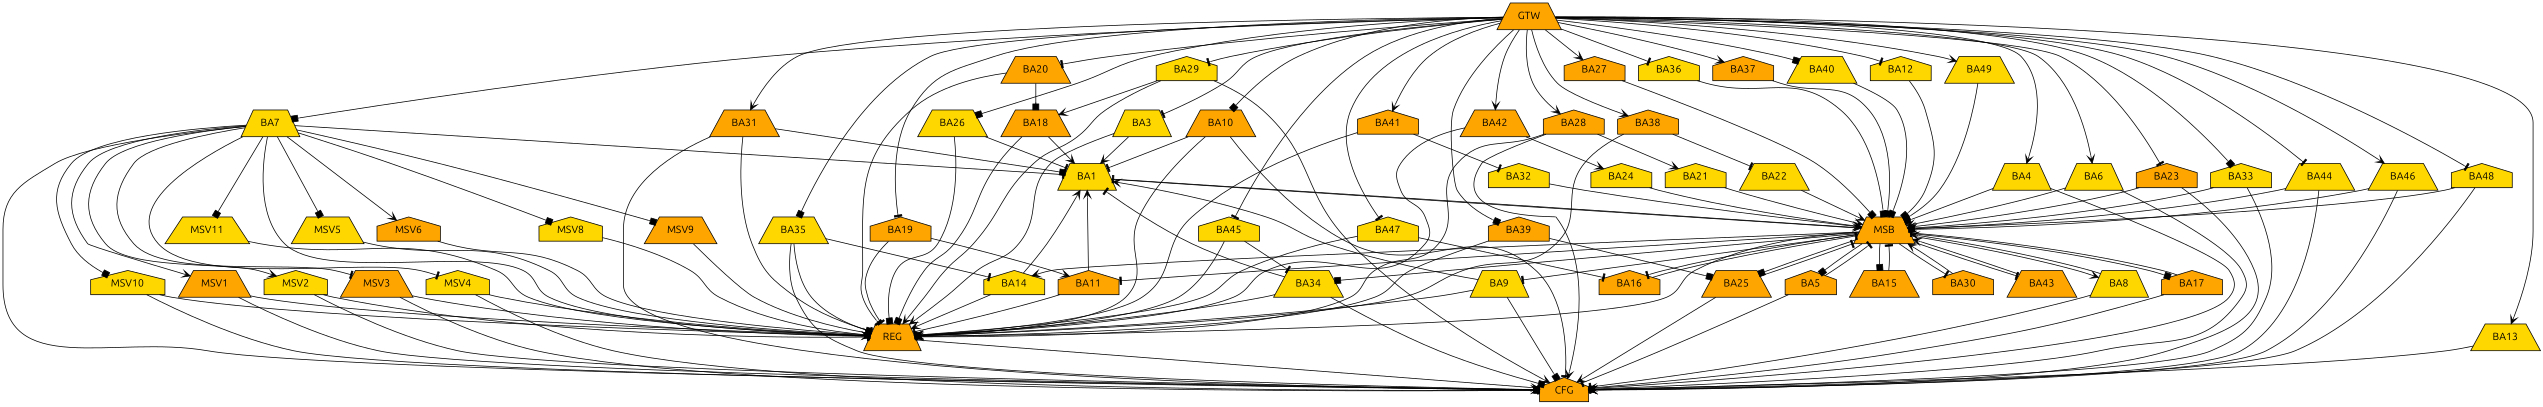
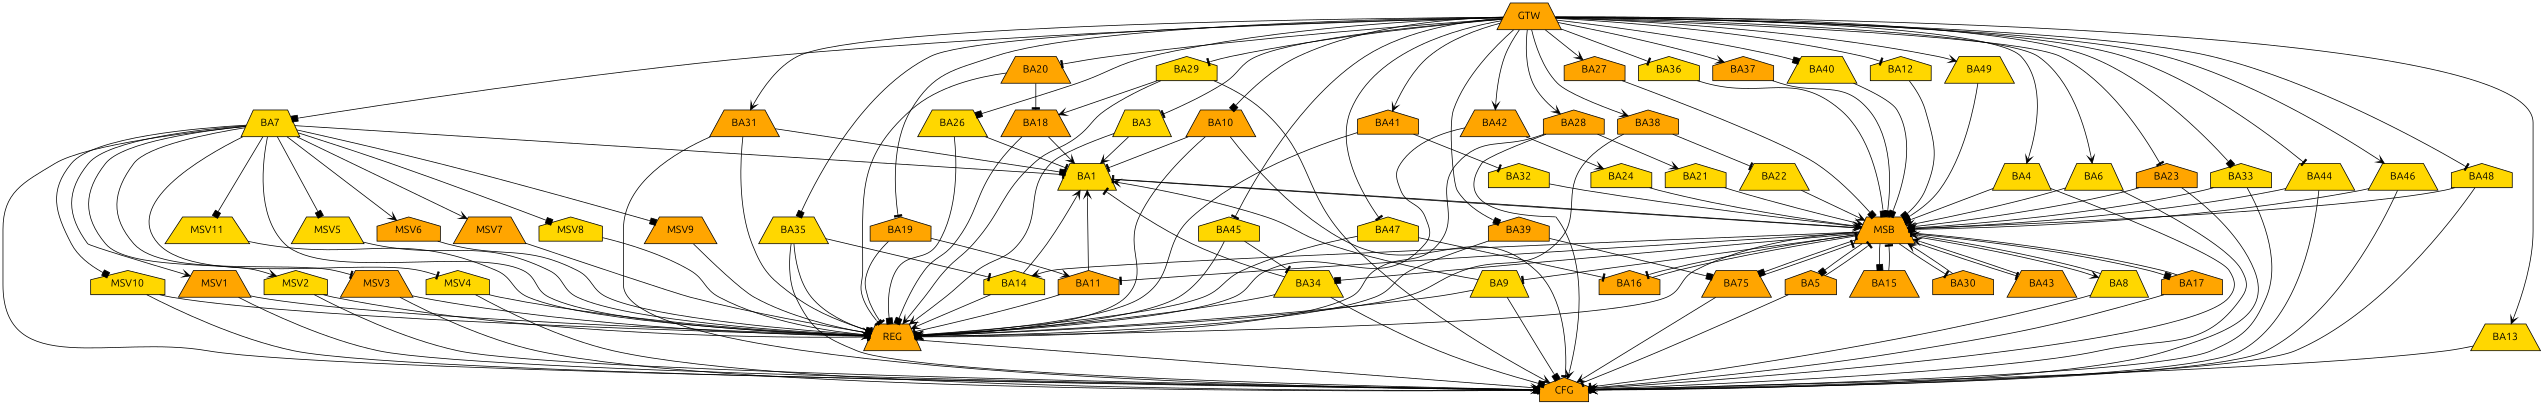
  strict digraph {
    fontname=Ubuntu
    node [fillcolor=gold fontname=Ubuntu shape=trapezium style=filled]
    edge [arrowhead=vee fontname=Ubuntu]
    n1 [label=BA1]
    n2 [fillcolor=orange label=MSB]
    n3 [fillcolor=orange label=REG]
    n4 [fillcolor=orange label=BA5 shape=house]
    n5 [label=BA8]
    n6 [label=BA9]
    n7 [fillcolor=orange label=BA11 shape=house]
    n8 [label=BA14 shape=house]
    n9 [fillcolor=orange label=BA15]
    n10 [fillcolor=orange label=BA16 shape=house]
    n11 [fillcolor=orange label=BA17 shape=house]
-   n12 [fillcolor=orange label=BA25]
+   n12 [fillcolor=orange label=BA75]
    n13 [fillcolor=orange label=BA30 shape=house]
    n14 [label=BA34]
    n15 [fillcolor=orange label=BA43]
    n16 [label=BA3]
    n17 [fillcolor=orange label=CFG shape=house]
    n18 [label=BA4]
    n19 [label=BA6]
    n20 [label=BA7]
    n21 [fillcolor=orange label=MSV1]
    n22 [label=MSV2 shape=house]
    n23 [fillcolor=orange label=MSV3]
    n24 [label=MSV4 shape=house]
    n25 [label=MSV5]
    n26 [fillcolor=orange label=MSV6 shape=house]
+   n27 [fillcolor=orange label=MSV7]
    n28 [label=MSV8 shape=house]
    n29 [fillcolor=orange label=MSV9]
    n30 [label=MSV10 shape=house]
    n31 [label=MSV11]
    n32 [fillcolor=orange label=BA10]
    n33 [label=BA12 shape=house]
    n34 [label=BA13]
    n35 [fillcolor=orange label=BA18]
    n36 [fillcolor=orange label=BA19 shape=house]
    n37 [fillcolor=orange label=BA20]
    n38 [label=BA21 shape=house]
    n39 [label=BA22]
    n40 [fillcolor=orange label=BA23 shape=house]
    n41 [label=BA24 shape=house]
    n42 [label=BA26]
    n43 [fillcolor=orange label=BA27 shape=house]
    n44 [fillcolor=orange label=BA28 shape=house]
    n45 [label=BA29 shape=house]
    n46 [fillcolor=orange label=BA31]
    n47 [label=BA32 shape=house]
    n48 [label=BA33 shape=house]
    n49 [label=BA35]
    n50 [label=BA36 shape=house]
    n51 [fillcolor=orange label=BA37 shape=house]
    n52 [fillcolor=orange label=BA38 shape=house]
    n53 [fillcolor=orange label=BA39 shape=house]
    n54 [label=BA40]
    n55 [fillcolor=orange label=BA41 shape=house]
    n56 [fillcolor=orange label=BA42]
    n57 [label=BA44]
    n58 [label=BA45 shape=house]
    n59 [label=BA46]
    n60 [label=BA47 shape=house]
    n61 [label=BA48 shape=house]
    n62 [label=BA49]
    n63 [fillcolor=orange label=GTW]
    n1 -> n2
    n2 -> n1 [arrowhead=tee]
    n2 -> n3 [arrowhead=box]
    n2 -> n4 [arrowhead=box]
    n2 -> n5
    n2 -> n6 [arrowhead=tee]
    n2 -> n7 [arrowhead=tee]
    n2 -> n8
    n2 -> n9 [arrowhead=box]
    n2 -> n10 [arrowhead=tee]
    n2 -> n11 [arrowhead=box]
    n2 -> n12 [arrowhead=box]
    n2 -> n13 [arrowhead=tee]
    n2 -> n14 [arrowhead=box]
    n2 -> n15 [arrowhead=tee]
    n3 -> n17
    n4 -> n2 [arrowhead=tee]
    n4 -> n17 [arrowhead=tee]
    n5 -> n2
    n5 -> n17 [arrowhead=tee]
    n6 -> n1
    n6 -> n3
    n6 -> n17 [arrowhead=box]
    n7 -> n1
    n7 -> n3 [arrowhead=tee]
    n8 -> n1
    n8 -> n3
    n9 -> n2 [arrowhead=tee]
    n10 -> n2 [arrowhead=tee]
    n11 -> n2 [arrowhead=tee]
    n11 -> n17
    n12 -> n2 [arrowhead=tee]
    n12 -> n17
    n13 -> n2
    n14 -> n1 [arrowhead=tee]
    n14 -> n3 [arrowhead=box]
    n14 -> n17 [arrowhead=box]
    n15 -> n2
    n16 -> n1
    n16 -> n3
    n18 -> n2 [arrowhead=box]
    n18 -> n17 [arrowhead=tee]
    n19 -> n2
    n19 -> n17 [arrowhead=tee]
    n20 -> n1 [arrowhead=tee]
    n20 -> n3
    n20 -> n17 [arrowhead=tee]
    n20 -> n21
    n20 -> n22
    n20 -> n23 [arrowhead=tee]
    n20 -> n24 [arrowhead=tee]
    n20 -> n25 [arrowhead=box]
    n20 -> n26
+   n20 -> n27
    n20 -> n28 [arrowhead=box]
    n20 -> n29 [arrowhead=box]
    n20 -> n30 [arrowhead=box]
    n20 -> n31 [arrowhead=box]
    n21 -> n3
    n21 -> n17
    n22 -> n3 [arrowhead=tee]
    n22 -> n17
    n23 -> n3 [arrowhead=tee]
    n23 -> n17 [arrowhead=tee]
    n24 -> n3 [arrowhead=tee]
    n24 -> n17 [arrowhead=box]
    n25 -> n3 [arrowhead=box]
    n26 -> n3 [arrowhead=tee]
+   n27 -> n3
    n28 -> n3 [arrowhead=tee]
    n29 -> n3
    n30 -> n3 [arrowhead=tee]
    n30 -> n17 [arrowhead=tee]
    n31 -> n3 [arrowhead=tee]
    n32 -> n1 [arrowhead=tee]
    n32 -> n3
    n32 -> n17 [arrowhead=tee]
    n33 -> n2 [arrowhead=box]
    n34 -> n17 [arrowhead=box]
    n35 -> n1
    n35 -> n3 [arrowhead=box]
    n36 -> n3 [arrowhead=tee]
    n36 -> n7
    n37 -> n3 [arrowhead=tee]
-   n37 -> n35 [arrowhead=box]
+   n37 -> n35 [arrowhead=tee]
    n38 -> n2
    n39 -> n2
    n40 -> n2
    n40 -> n17
    n41 -> n2
    n42 -> n1 [arrowhead=tee]
    n42 -> n3 [arrowhead=box]
    n43 -> n2 [arrowhead=box]
    n44 -> n3
    n44 -> n17
    n44 -> n38
    n45 -> n3
    n45 -> n17
    n45 -> n35
    n46 -> n1 [arrowhead=box]
    n46 -> n3 [arrowhead=tee]
    n46 -> n17 [arrowhead=box]
    n47 -> n2
    n48 -> n2
    n48 -> n17 [arrowhead=tee]
    n49 -> n3 [arrowhead=box]
    n49 -> n8 [arrowhead=tee]
    n49 -> n17 [arrowhead=box]
    n50 -> n2 [arrowhead=box]
    n51 -> n2 [arrowhead=box]
    n52 -> n3 [arrowhead=tee]
    n52 -> n39 [arrowhead=tee]
    n53 -> n3 [arrowhead=tee]
    n53 -> n12 [arrowhead=box]
    n54 -> n2 [arrowhead=box]
    n55 -> n3
    n55 -> n47 [arrowhead=tee]
    n56 -> n3
    n56 -> n41
    n57 -> n2
    n57 -> n17
    n58 -> n3 [arrowhead=tee]
    n58 -> n14 [arrowhead=tee]
    n59 -> n2 [arrowhead=box]
    n59 -> n17
    n60 -> n3
    n60 -> n10 [arrowhead=tee]
    n61 -> n2
    n61 -> n17
    n62 -> n2 [arrowhead=box]
    n63 -> n16 [arrowhead=tee]
    n63 -> n18
    n63 -> n19
    n63 -> n20 [arrowhead=box]
    n63 -> n32 [arrowhead=box]
    n63 -> n33 [arrowhead=tee]
    n63 -> n34
    n63 -> n36 [arrowhead=tee]
    n63 -> n37 [arrowhead=tee]
    n63 -> n40 [arrowhead=tee]
    n63 -> n42 [arrowhead=box]
    n63 -> n43
    n63 -> n44
    n63 -> n45 [arrowhead=tee]
    n63 -> n46
    n63 -> n48 [arrowhead=box]
    n63 -> n49 [arrowhead=box]
    n63 -> n50 [arrowhead=tee]
    n63 -> n51
    n63 -> n52
    n63 -> n53 [arrowhead=box]
    n63 -> n54 [arrowhead=box]
    n63 -> n55
    n63 -> n56
    n63 -> n57 [arrowhead=tee]
    n63 -> n58 [arrowhead=tee]
    n63 -> n59
    n63 -> n60 [arrowhead=tee]
    n63 -> n61 [arrowhead=tee]
    n63 -> n62
  }
